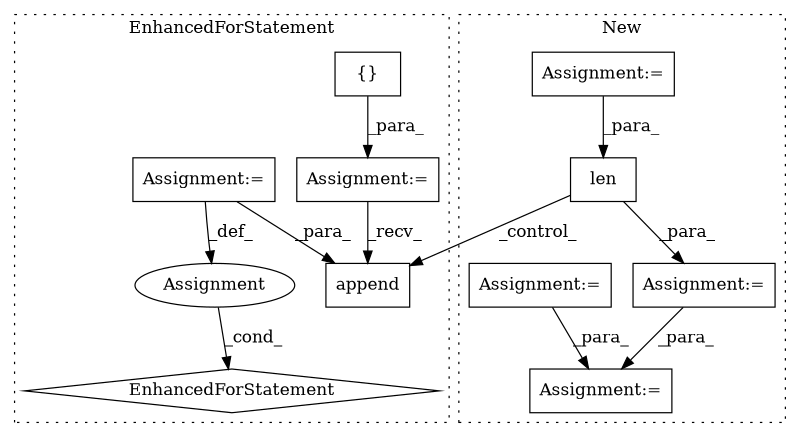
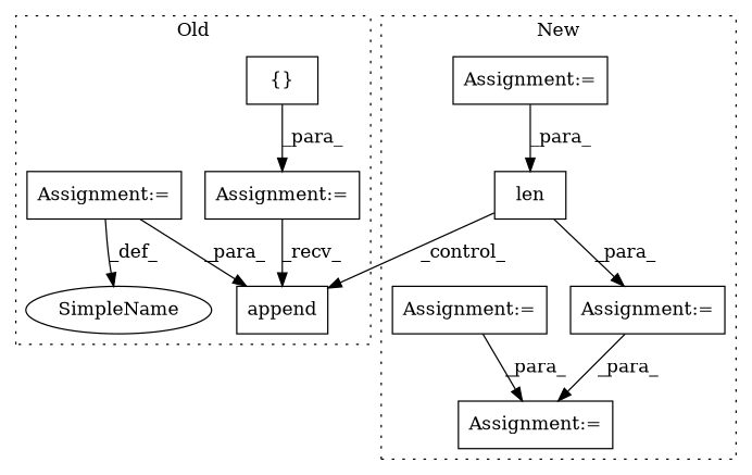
  digraph {
    node [a=7 l=1 s="19166,19237" shape=box]
    n1 [a=32 l="7,1" label=append s="19359,19383"]
-   n2 [a=70 l="53,2" label=EnhancedForStatement shape=diamond]
    n3 [l="53,2" label="Assignment:="]
-   n4 [a=42 label=Assignment s=19223 shape=ellipse]
+   n4 [a=42 label=SimpleName s=19223 shape=ellipse]
    n5 [label="Assignment:=" s=19148]
    n6 [a=4 l=2 label="{}" s=19158]
    n7 [a=32 l="4,1" label=len s="19860,19873"]
    n8 [l=12 label="Assignment:=" s=19848]
    n9 [l=65 label="Assignment:=" s=19940]
    n10 [label="Assignment:=" s=20023]
    n11 [label="Assignment:=" s=19803]
    subgraph cluster_1 {
-     label=EnhancedForStatement
+     label=Old
      style=dotted
      n1
-     n2
      n3
      n4
      n5
      n6
    }
    subgraph cluster_2 {
      label=New
      style=dotted
      n7
      n8
      n9
      n10
      n11
    }
    n3 -> n1 [label=_para_]
    n3 -> n4 [label=_def_]
-   n4 -> n2 [label=_cond_]
    n5 -> n1 [label=_recv_]
    n6 -> n5 [label=_para_]
    n7 -> n1 [label=_control_]
    n7 -> n8 [label=_para_]
    n8 -> n10 [label=_para_]
    n9 -> n7 [label=_para_]
    n11 -> n10 [label=_para_]
  }
